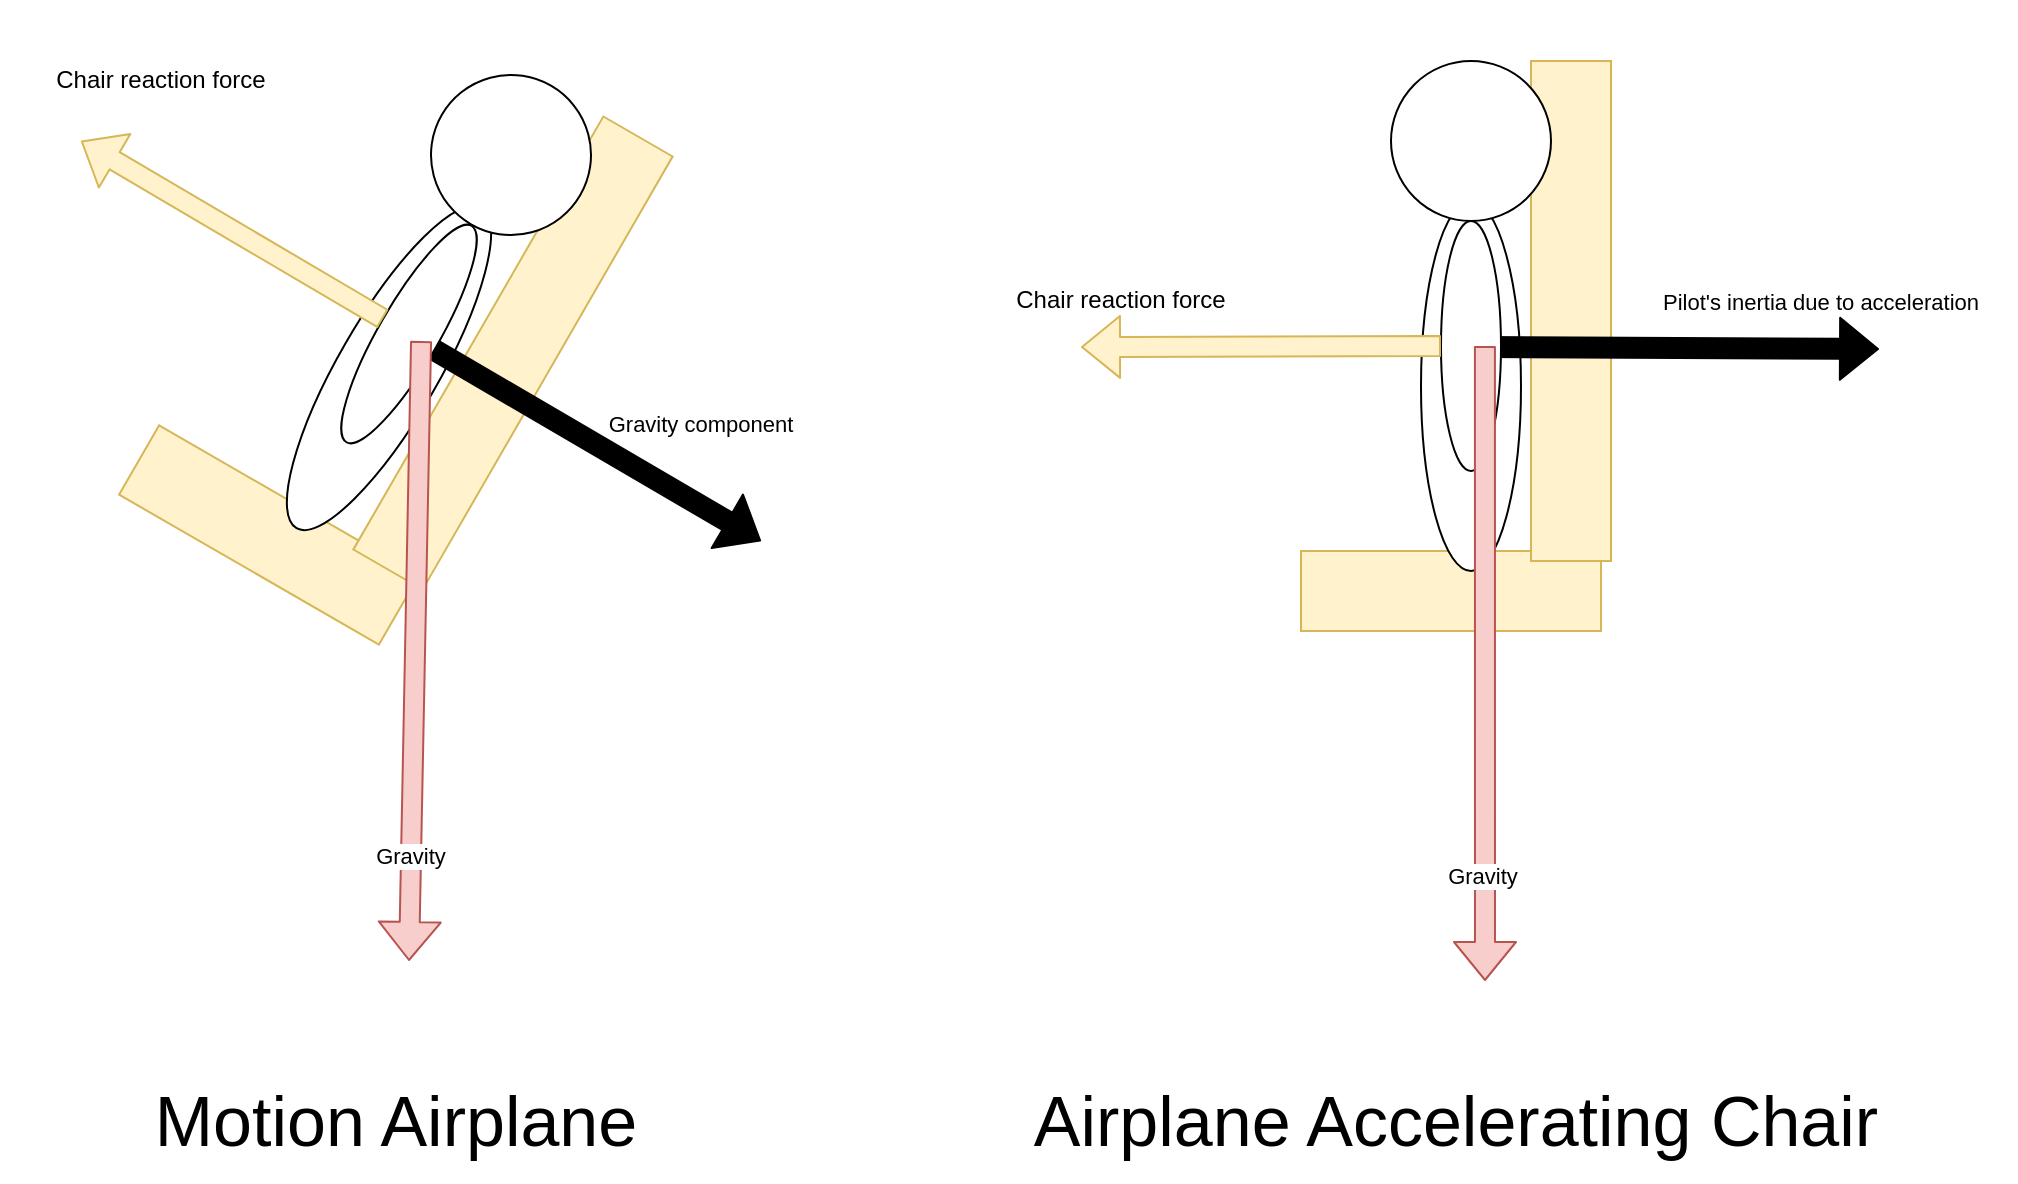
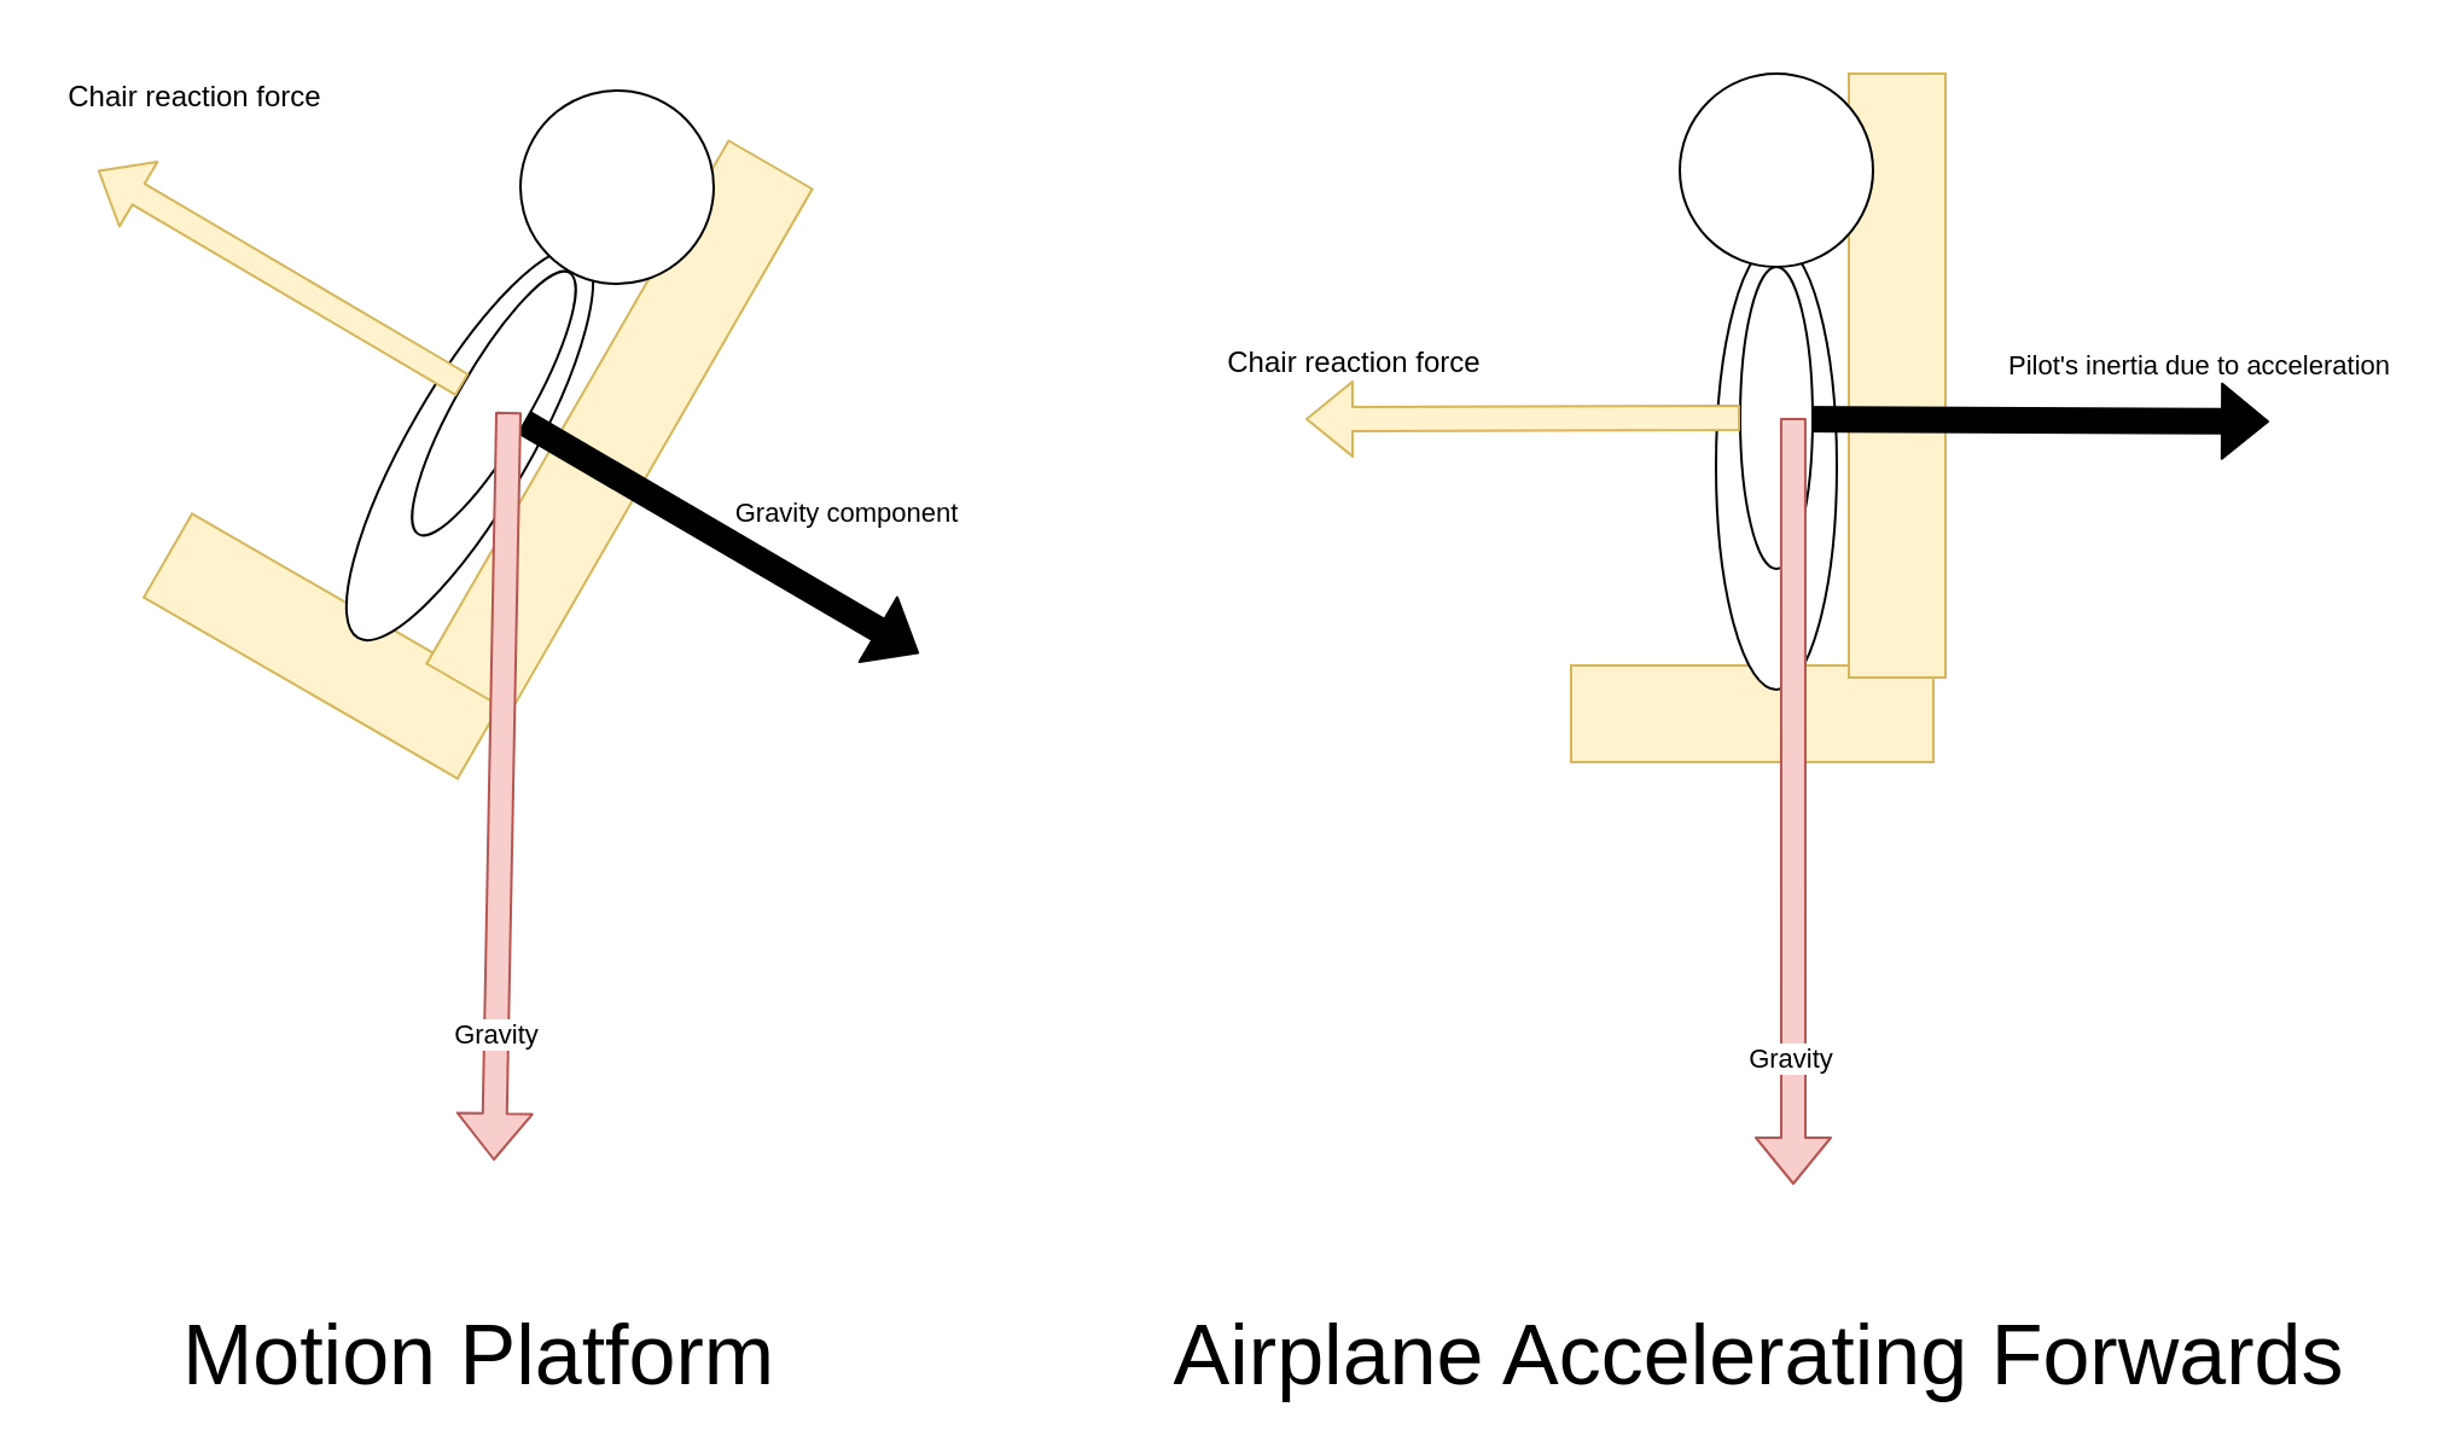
  <mxCell id="0" />
  <mxCell id="1" parent="0" />
  <mxCell id="2" value="" style="group;rotation=30;" vertex="1" connectable="0" parent="1"><mxGeometry x="120" y="20" width="155" height="285" as="geometry" /></mxCell>
  <mxCell id="3" value="" style="group;rotation=30;" vertex="1" connectable="0" parent="2"><mxGeometry width="155" height="285" as="geometry" /></mxCell>
  <mxCell id="4" value="" style="rounded=0;whiteSpace=wrap;html=1;fillColor=#fff2cc;strokeColor=#d6b656;rotation=30;" vertex="1" parent="3"><mxGeometry x="-61" y="227" width="150" height="40" as="geometry" /></mxCell>
  <mxCell id="5" value="" style="rounded=0;whiteSpace=wrap;html=1;fillColor=#fff2cc;strokeColor=#d6b656;rotation=120;" vertex="1" parent="3"><mxGeometry x="11" y="136" width="250" height="40" as="geometry" /></mxCell>
  <mxCell id="6" value="" style="ellipse;whiteSpace=wrap;html=1;rotation=30;" vertex="1" parent="3"><mxGeometry x="49" y="71" width="50" height="185" as="geometry" /></mxCell>
  <mxCell id="7" value="" style="ellipse;whiteSpace=wrap;html=1;aspect=fixed;rotation=30;" vertex="1" parent="3"><mxGeometry x="95" y="17" width="80" height="80" as="geometry" /></mxCell>
  <mxCell id="8" value="" style="shape=flexArrow;endArrow=classic;html=1;fillColor=#000000;" edge="1" parent="3"><mxGeometry width="50" height="50" relative="1" as="geometry"><mxPoint x="89" y="150" as="sourcePoint" /><mxPoint x="260" y="250" as="targetPoint" /></mxGeometry></mxCell>
  <mxCell id="9" value="Gravity component" style="edgeLabel;html=1;align=center;verticalAlign=middle;resizable=0;points=[];" vertex="1" connectable="0" parent="8"><mxGeometry x="0.83" y="-2" relative="1" as="geometry"><mxPoint x="-14.84" y="-52.07" as="offset" /></mxGeometry></mxCell>
  <mxCell id="10" value="" style="ellipse;whiteSpace=wrap;html=1;rotation=30;" vertex="1" parent="2"><mxGeometry x="69" y="84" width="30" height="125" as="geometry" /></mxCell>
  <mxCell id="11" value="" style="shape=flexArrow;endArrow=classic;html=1;fillColor=#fff2cc;strokeColor=#d6b656;" edge="1" parent="1" source="10"><mxGeometry width="50" height="50" relative="1" as="geometry"><mxPoint x="170" y="160" as="sourcePoint" /><mxPoint x="40" y="70" as="targetPoint" /></mxGeometry></mxCell>
  <mxCell id="12" value="Chair reaction force" style="text;html=1;align=center;verticalAlign=middle;resizable=0;points=[];autosize=1;" vertex="1" parent="1"><mxGeometry x="20" y="30" width="120" height="20" as="geometry" /></mxCell>
  <mxCell id="13" value="" style="shape=flexArrow;endArrow=classic;html=1;fillColor=#f8cecc;exitX=0.732;exitY=0.5;exitDx=0;exitDy=0;exitPerimeter=0;strokeColor=#b85450;" edge="1" parent="1" source="10"><mxGeometry width="50" height="50" relative="1" as="geometry"><mxPoint x="180" y="450" as="sourcePoint" /><mxPoint x="204" y="480" as="targetPoint" /></mxGeometry></mxCell>
  <mxCell id="14" value="Gravity" style="edgeLabel;html=1;align=center;verticalAlign=middle;resizable=0;points=[];" vertex="1" connectable="0" parent="13"><mxGeometry x="0.667" y="-1" relative="1" as="geometry"><mxPoint as="offset" /></mxGeometry></mxCell>
  <mxCell id="15" value="" style="group;rotation=0;" vertex="1" connectable="0" parent="1"><mxGeometry x="650" y="30" width="155" height="285" as="geometry" /></mxCell>
  <mxCell id="16" value="" style="group;rotation=0;" vertex="1" connectable="0" parent="15"><mxGeometry width="155" height="285" as="geometry" /></mxCell>
  <mxCell id="17" value="" style="rounded=0;whiteSpace=wrap;html=1;fillColor=#fff2cc;strokeColor=#d6b656;rotation=0;" vertex="1" parent="16"><mxGeometry y="245" width="150" height="40" as="geometry" /></mxCell>
  <mxCell id="18" value="" style="rounded=0;whiteSpace=wrap;html=1;fillColor=#fff2cc;strokeColor=#d6b656;rotation=90;" vertex="1" parent="16"><mxGeometry x="10" y="105" width="250" height="40" as="geometry" /></mxCell>
  <mxCell id="19" value="" style="ellipse;whiteSpace=wrap;html=1;rotation=0;" vertex="1" parent="16"><mxGeometry x="60" y="70" width="50" height="185" as="geometry" /></mxCell>
  <mxCell id="20" value="" style="ellipse;whiteSpace=wrap;html=1;aspect=fixed;rotation=0;" vertex="1" parent="16"><mxGeometry x="45" width="80" height="80" as="geometry" /></mxCell>
  <mxCell id="21" value="" style="shape=flexArrow;endArrow=classic;html=1;fillColor=#000000;" edge="1" parent="16"><mxGeometry width="50" height="50" relative="1" as="geometry"><mxPoint x="91" y="143" as="sourcePoint" /><mxPoint x="289" y="144" as="targetPoint" /></mxGeometry></mxCell>
  <mxCell id="22" value="Pilot's inertia due to acceleration" style="edgeLabel;html=1;align=center;verticalAlign=middle;resizable=0;points=[];rotation=0;" vertex="1" connectable="0" parent="21"><mxGeometry x="0.83" y="-2" relative="1" as="geometry"><mxPoint x="-11.99" y="-25.91" as="offset" /></mxGeometry></mxCell>
  <mxCell id="23" value="" style="ellipse;whiteSpace=wrap;html=1;rotation=0;" vertex="1" parent="15"><mxGeometry x="70" y="80" width="30" height="125" as="geometry" /></mxCell>
  <mxCell id="24" value="" style="shape=flexArrow;endArrow=classic;html=1;fillColor=#fff2cc;strokeColor=#d6b656;" edge="1" parent="1" source="23"><mxGeometry width="50" height="50" relative="1" as="geometry"><mxPoint x="700" y="170" as="sourcePoint" /><mxPoint x="540" y="173" as="targetPoint" /></mxGeometry></mxCell>
  <mxCell id="25" value="Chair reaction force" style="text;html=1;align=center;verticalAlign=middle;resizable=0;points=[];autosize=1;" vertex="1" parent="1"><mxGeometry x="500" y="140" width="120" height="20" as="geometry" /></mxCell>
  <mxCell id="26" value="" style="shape=flexArrow;endArrow=classic;html=1;fillColor=#f8cecc;exitX=0.732;exitY=0.5;exitDx=0;exitDy=0;exitPerimeter=0;strokeColor=#b85450;" edge="1" parent="1" source="23"><mxGeometry width="50" height="50" relative="1" as="geometry"><mxPoint x="710" y="460" as="sourcePoint" /><mxPoint x="742" y="490" as="targetPoint" /></mxGeometry></mxCell>
  <mxCell id="27" value="Gravity" style="edgeLabel;html=1;align=center;verticalAlign=middle;resizable=0;points=[];" vertex="1" connectable="0" parent="26"><mxGeometry x="0.667" y="-1" relative="1" as="geometry"><mxPoint as="offset" /></mxGeometry></mxCell>
- <mxCell id="28" value="&lt;font style=&quot;font-size: 35px&quot;&gt;Motion Airplane&lt;/font&gt;" style="text;html=1;strokeColor=none;fillColor=none;align=center;verticalAlign=middle;whiteSpace=wrap;rounded=0;" vertex="1" parent="1"><mxGeometry x="62.5" y="550" width="270" height="20" as="geometry" /></mxCell>
- <mxCell id="29" value="&lt;span style=&quot;font-size: 35px&quot;&gt;Airplane Accelerating Chair&lt;/span&gt;" style="text;html=1;strokeColor=none;fillColor=none;align=center;verticalAlign=middle;whiteSpace=wrap;rounded=0;" vertex="1" parent="1"><mxGeometry x="468.75" y="550" width="517.5" height="20" as="geometry" /></mxCell>
+ <mxCell id="28" value="&lt;font style=&quot;font-size: 35px&quot;&gt;Motion Platform&lt;/font&gt;" style="text;html=1;strokeColor=none;fillColor=none;align=center;verticalAlign=middle;whiteSpace=wrap;rounded=0;" vertex="1" parent="1"><mxGeometry x="62.5" y="550" width="270" height="20" as="geometry" /></mxCell>
+ <mxCell id="29" value="&lt;span style=&quot;font-size: 35px&quot;&gt;Airplane Accelerating Forwards&lt;/span&gt;" style="text;html=1;strokeColor=none;fillColor=none;align=center;verticalAlign=middle;whiteSpace=wrap;rounded=0;" vertex="1" parent="1"><mxGeometry x="468.75" y="550" width="517.5" height="20" as="geometry" /></mxCell>
